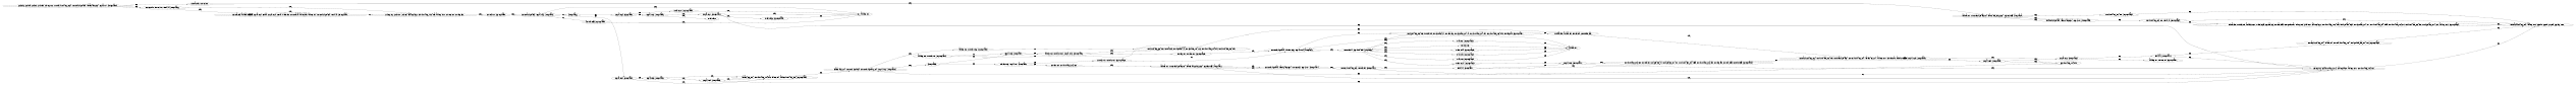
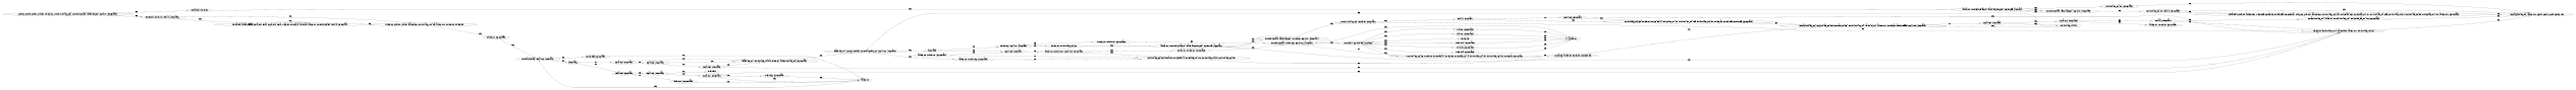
  digraph {
    rankdir=LR
    n1 [label="'push ebp', 'push edi', 'push esi', 'push ebx', 'sub esp, 0x1c', 'mov ebx, dword [esp+0x30]', 'movzx edx, byte [ebx]', 'lea eax, [edx-0x30]', 'cmp al, 0x7', 'jbe 0x804a9eb', "]
    n2 [label="'mov eax, ebx', 'mov esi, 0x0', "]
    n3 [label="'mov ecx, ebx', 'mov esi, 0x1', 'test dl, dl', 'je 0x804a9c8', "]
    n4 [label="'add eax, 0x1', 'movsx edx, byte [eax-0x1]', 'lea esi, [edx+esi*8-0x30]', 'cmp esi, 0xfff', 'ja 0x804ac7a', "]
    n5 [label="'sub esp, 0x8', 'push 0x10', 'push esi', 'call 0x804cd8c', 'mov dword [esp+0x1c], eax', 'add esp, 0x10', 'mov ecx, 0x0', 'mov ebp, ebx', "]
    n6 [label="'mov eax, edx', 'and eax, 0xffffffef', 'cmp al, 0x2d', 'sete al', 'cmp dl, 0x2b', 'sete dl', 'or eax, edx', 'movzx eax, al', 'add esi, eax', 'add ecx, 0x1', 'movzx edx, byte [ecx]', 'test dl, dl', 'jne 0x804a9a7', "]
    n7 [label="'mov dword [esp+0xc], 0x0', 'jmp 0x804aa89', "]
    n8 [label="'movzx edx, byte [eax]', 'lea ecx, [edx-0x30]', 'cmp cl, 0x7', 'jbe 0x804a9f2', "]
    n9 [label="'mov edi, 0x0', 'jmp 0x804aa9e', "]
    n10 [label="'mov eax, dword [esp+0xc]', 'add esp, 0x1c', 'pop ebx', 'pop esi', 'pop edi', 'pop ebp', 'retn', "]
    n11 [label="'mov dword [esp+0xc], 0x0', 'test dl, dl', 'jne 0x804aa89', "]
    n12 [label="'movzx eax, byte [ebp]', 'cmp al, 0x61', 'je 0x804aac4', "]
    n13 [label="'sub eax, ebx', 'mov ebx, esi', 'and ebx, 0xc00', 'or ebx, 0x3ff', 'cmp eax, 0x5', 'mov eax, 0xfff', 'cmovge ebx, eax', 'sub esp, 0xc', 'push 0x20', 'call 0x804cc62', 'mov dword [esp+0x1c], eax', 'mov byte [eax], 0x3d', 'mov byte [eax+0x1], 0x1', 'mov dword [eax+0x4], 0xfff', 'mov dword [eax+0x8], esi', 'mov dword [eax+0xc], ebx', 'mov byte [eax+0x11], 0x0', 'add esp, 0x10', 'jmp 0x804aa89', "]
    n14 [label="'mov edi, 0xfff', 'jmp 0x804aa9b', "]
    n15 [label="'jle 0x804aa66', "]
    n16 [label="'add ebp, 0x1', "]
    n17 [label="'cmp al, 0x2d', 'je 0x804aacb', "]
    n18 [label="'cmp al, 0x6f', 'je 5x804aabc',"]
    n19 [label="'lea eax, [ecx+0x1]', 'mov dword [esp+0x4], eax', 'shl ecx, 0x4', 'add ecx, dword [esp+0xc]', 'jmp 0x804aadf', "]
    n20 [label="'cmp al, 0x3d', 'je 0x804aacb', "]
    n21 [label="'or edi, 0x207', 'jmp 0x804aa9b', "]
    n22 [label="'cmp al, 0x75', 'je 0x804aa95', "]
    n23 [label="'lea eax, [ebp+0x1]', 'movzx esi, byte [ebp]', 'movzx edx, byte [ebp+0x1]', 'cmp dl, 0x67', 'je 0x804abe4', "]
    n24 [label="'cmp al, 0x2b', 'je 0x804aacb', "]
    n25 [label="'or edi, 0x9c0', "]
    n26 [label="'cmp al, 0x67', 'jne 0x804aa72', "]
    n27 [label="'add ebp, 0x2', 'mov ebx, 0x38', 'jmp 0x804ab0f', "]
    n28 [label="'jle 0x804ab5f', "]
    n29 [label="'sub esp, 0xc', 'push dword [esp+0x18]', 'call 0x8049c1e', 'add esp, 0x10', 'mov dword [esp+0xc], 0x0', "]
    n30 [label="'or edi, 0x438', 'jmp 0x804aa9b', "]
    n31 [label="'mov dword [esp+0x8], ecx', 'mov eax, esi', 'mov byte [ecx], al', 'mov byte [ecx+0x1], 0x3', 'mov dword [ecx+0x4], edi', 'mov dword [ecx+0x8], ebx', "]
    n32 [label="'sub edx, 0x30', 'cmp dl, 0x7', 'ja 0x804abfe', "]
    n33 [label="'cmp dl, 0x6f', 'je 0x804abf1', "]
    n34 [label="'mov eax, ebx', 'and eax, edi', 'test edi, edi', 'cmovne ebx, eax', "]
    n35 [label="'mov ebp, 0x1', 'mov ebx, 0x0', 'jmp 0x804ac2e', "]
    n36 [label="'mov ebx, 0x0', 'mov dword [esp+0x8], ecx', "]
    n37 [label="'add ebp, 0x2', 'mov ebx, 0x1c0', 'cmp dl, 0x75', 'jne 0x804abd8', "]
    n38 [label="'mov eax, dword [esp+0x8]', 'mov dword [eax+0xc], ebx', 'movzx eax, byte [ebp]', 'mov esi, dword [esp+0x4]', 'lea ebx, [esi+0x1]', 'add ecx, 0x10', 'mov edx, eax', 'and edx, 0xffffffef', 'cmp dl, 0x2d', 'je 0x804aadb', "]
    n39 [label="'movzx edx, byte [eax]', 'sub edx, 0x58', 'cmp dl, 0x20', 'ja 0x804ac43', "]
    n40 [label="'add eax, 0x1', 'movsx edx, byte [eax-0x1]', 'lea ebx, [edx+ebx*8-0x30]', 'cmp ebx, 0xfff', 'ja 0x804aa72', "]
    n41 [label="'add ebp, 0x2', 'mov ebx, 0x7', 'jmp 0x804ab0f', "]
    n42 [label="'mov ebp, 0x1', 'mov ebx, 0x0', 'jmp 0x804ac2e', "]
    n43 [label="'mov dword [esp+0x4], ebx', "]
    n44 [label="'cmp al, 0x2b', 'je 0x804aadb', "]
    n45 [label="'mov dword [esp+0x8], ecx', 'mov edx, esi', 'mov byte [ecx], dl', 'mov edx, ebp', 'mov byte [ecx+0x1], dl', 'mov dword [ecx+0x4], edi', 'mov dword [ecx+0x8], ebx', 'mov ebp, eax', 'jmp 0x804ab21', "]
    n46 [label="'movzx edx, dl', 'jmp dword [edx*4+0x804e488]', "]
    n47 [label="'movzx edx, byte [eax]', 'lea ebp, [edx-0x30]', 'mov ecx, ebp', 'cmp cl, 0x7', 'jbe 0x804ab74', "]
    n48 [label="'cmp al, 0x2c', 'jne 0x804ac5d', "]
    n49 [label="'test al, al', 'jne 0x804aa72', "]
    n50 [label="'add ebp, 0x1', 'mov ecx, esi', 'jmp 0x804a9e1', "]
    n51 [label="'mov eax, dword [esp+0x4]', 'shl eax, 0x4', 'mov edi, dword [esp+0xc]', 'mov byte [edi+eax+0x1], 0x0', 'jmp 0x804aa89', "]
    n52 [label="'or ebx, 0x124', 'jmp 0x804ac2b', "]
    n53 [label="'or bl, 0x92', 'jmp 0x804ac2b', "]
    n54 [label="'or ebx, 0x49', 'jmp 0x804ac2b', "]
    n55 [label="'or bh, 0xc', 'jmp 0x804ac2b', "]
-   n56 [label="'or bh, 0x2', 'jmp 0x834ac2b',"]
+   n56 [label="'or bh, 0x2', 'jmp 0x804ac2b', "]
    n57 [label="'mov ebp, 0x2', "]
    n58 [label="'mov ecx, dword [esp+0x8]', 'test edi, edi', 'jne 0x804aa72', "]
    n59 [label="'add eax, 0x1', "]
    n60 [label="'test dl, dl', 'je 0x804abb1', "]
    n61 [label="'mov dword [esp+0x8], ecx', 'mov edx, esi', 'mov byte [ecx], dl', 'mov byte [ecx+0x1], 0x1', 'mov dword [ecx+0x4], 0xfff', 'mov dword [ecx+0x8], ebx', 'mov ebp, eax', 'mov edi, 0xfff', 'mov ebx, 0xfff', 'jmp 0x804ab2a', "]
    n62 [label="'cmp dl, 0x2c', 'jne 0x804aa72', "]
    n1 -> n2 [label=CFG]
    n1 -> n3 [label=CFG]
    n2 -> n4 [label=CFG]
    n3 -> n5 [label=CFG]
    n3 -> n6 [label=CFG]
    n4 -> n7 [label=CFG]
    n4 -> n8 [label=CFG]
    n5 -> n9 [label=CFG]
    n6 -> n5 [label=CFG]
    n6 -> n6 [label=CFG]
    n7 -> n10 [label=CFG]
    n8 -> n4 [label=CFG]
    n8 -> n11 [label=CFG]
    n9 -> n12 [label=CFG]
    n11 -> n10 [label=CFG]
    n11 -> n13 [label=CFG]
    n12 -> n14 [label=CFG]
    n12 -> n15 [label=CFG]
    n13 -> n10 [label=CFG]
    n14 -> n16 [label=CFG]
    n15 -> n17 [label=CFG]
    n15 -> n18 [label=CFG]
    n16 -> n12 [label=CFG]
    n17 -> n19 [label=CFG]
    n17 -> n20 [label=CFG]
    n18 -> n21 [label=CFG]
    n18 -> n22 [label=CFG]
    n19 -> n23 [label=CFG]
    n20 -> n19 [label=CFG]
    n20 -> n24 [label=CFG]
    n21 -> n16 [label=CFG]
    n22 -> n25 [label=CFG]
    n22 -> n26 [label=CFG]
    n23 -> n27 [label=CFG]
    n23 -> n28 [label=CFG]
    n24 -> n19 [label=CFG]
    n24 -> n29 [label=CFG]
    n26 -> n16 [label=CFG]
    n26 -> n29 [label=CFG]
    n26 -> n30 [label=CFG]
    n27 -> n31 [label=CFG]
    n28 -> n32 [label=CFG]
    n28 -> n33 [label=CFG]
    n29 -> n10 [label=CFG]
    n30 -> n16 [label=CFG]
    n31 -> n34 [label=CFG]
    n32 -> n35 [label=CFG]
    n32 -> n36 [label=CFG]
    n33 -> n37 [label=CFG]
    n34 -> n38 [label=CFG]
    n35 -> n39 [label=CFG]
    n36 -> n40 [label=CFG]
    n37 -> n31 [label=CFG]
    n37 -> n42 [label=CFG]
    n38 -> n43 [label=CFG]
    n38 -> n44 [label=CFG]
    n39 -> n45 [label=CFG]
    n39 -> n46 [label=CFG]
    n40 -> n29 [label=CFG]
    n40 -> n47 [label=CFG]
    n41 -> n31 [label=CFG]
    n41 -> n33 [label=CFG]
    n42 -> n39 [label=CFG]
    n43 -> n23 [label=CFG]
    n44 -> n43 [label=CFG]
    n44 -> n48 [label=CFG]
    n45 -> n34 [label=CFG]
    n46 -> n45 [label=CFG]
    n46 -> n52 [label=CFG]
    n46 -> n53 [label=CFG]
    n46 -> n54 [label=CFG]
    n46 -> n55 [label=CFG]
    n46 -> n56 [label=CFG]
    n46 -> n57 [label=CFG]
    n47 -> n40 [label=CFG]
    n47 -> n58 [label=CFG]
    n48 -> n49 [label=CFG]
    n48 -> n50 [label=CFG]
    n49 -> n29 [label=CFG]
    n49 -> n51 [label=CFG]
    n51 -> n10 [label=CFG]
-   n52 -> n62 [label=CFG]
+   n52 -> n59 [label=CFG]
    n53 -> n59 [label=CFG]
    n54 -> n59 [label=CFG]
    n55 -> n59 [label=CFG]
    n56 -> n59 [label=CFG]
    n57 -> n59 [label=CFG]
    n58 -> n29 [label=CFG]
    n58 -> n60 [label=CFG]
    n59 -> n39 [label=CFG]
    n60 -> n61 [label=CFG]
    n60 -> n62 [label=CFG]
    n61 -> n38 [label=CFG]
    n62 -> n29 [label=CFG]
    n62 -> n61 [label=CFG]
  }
